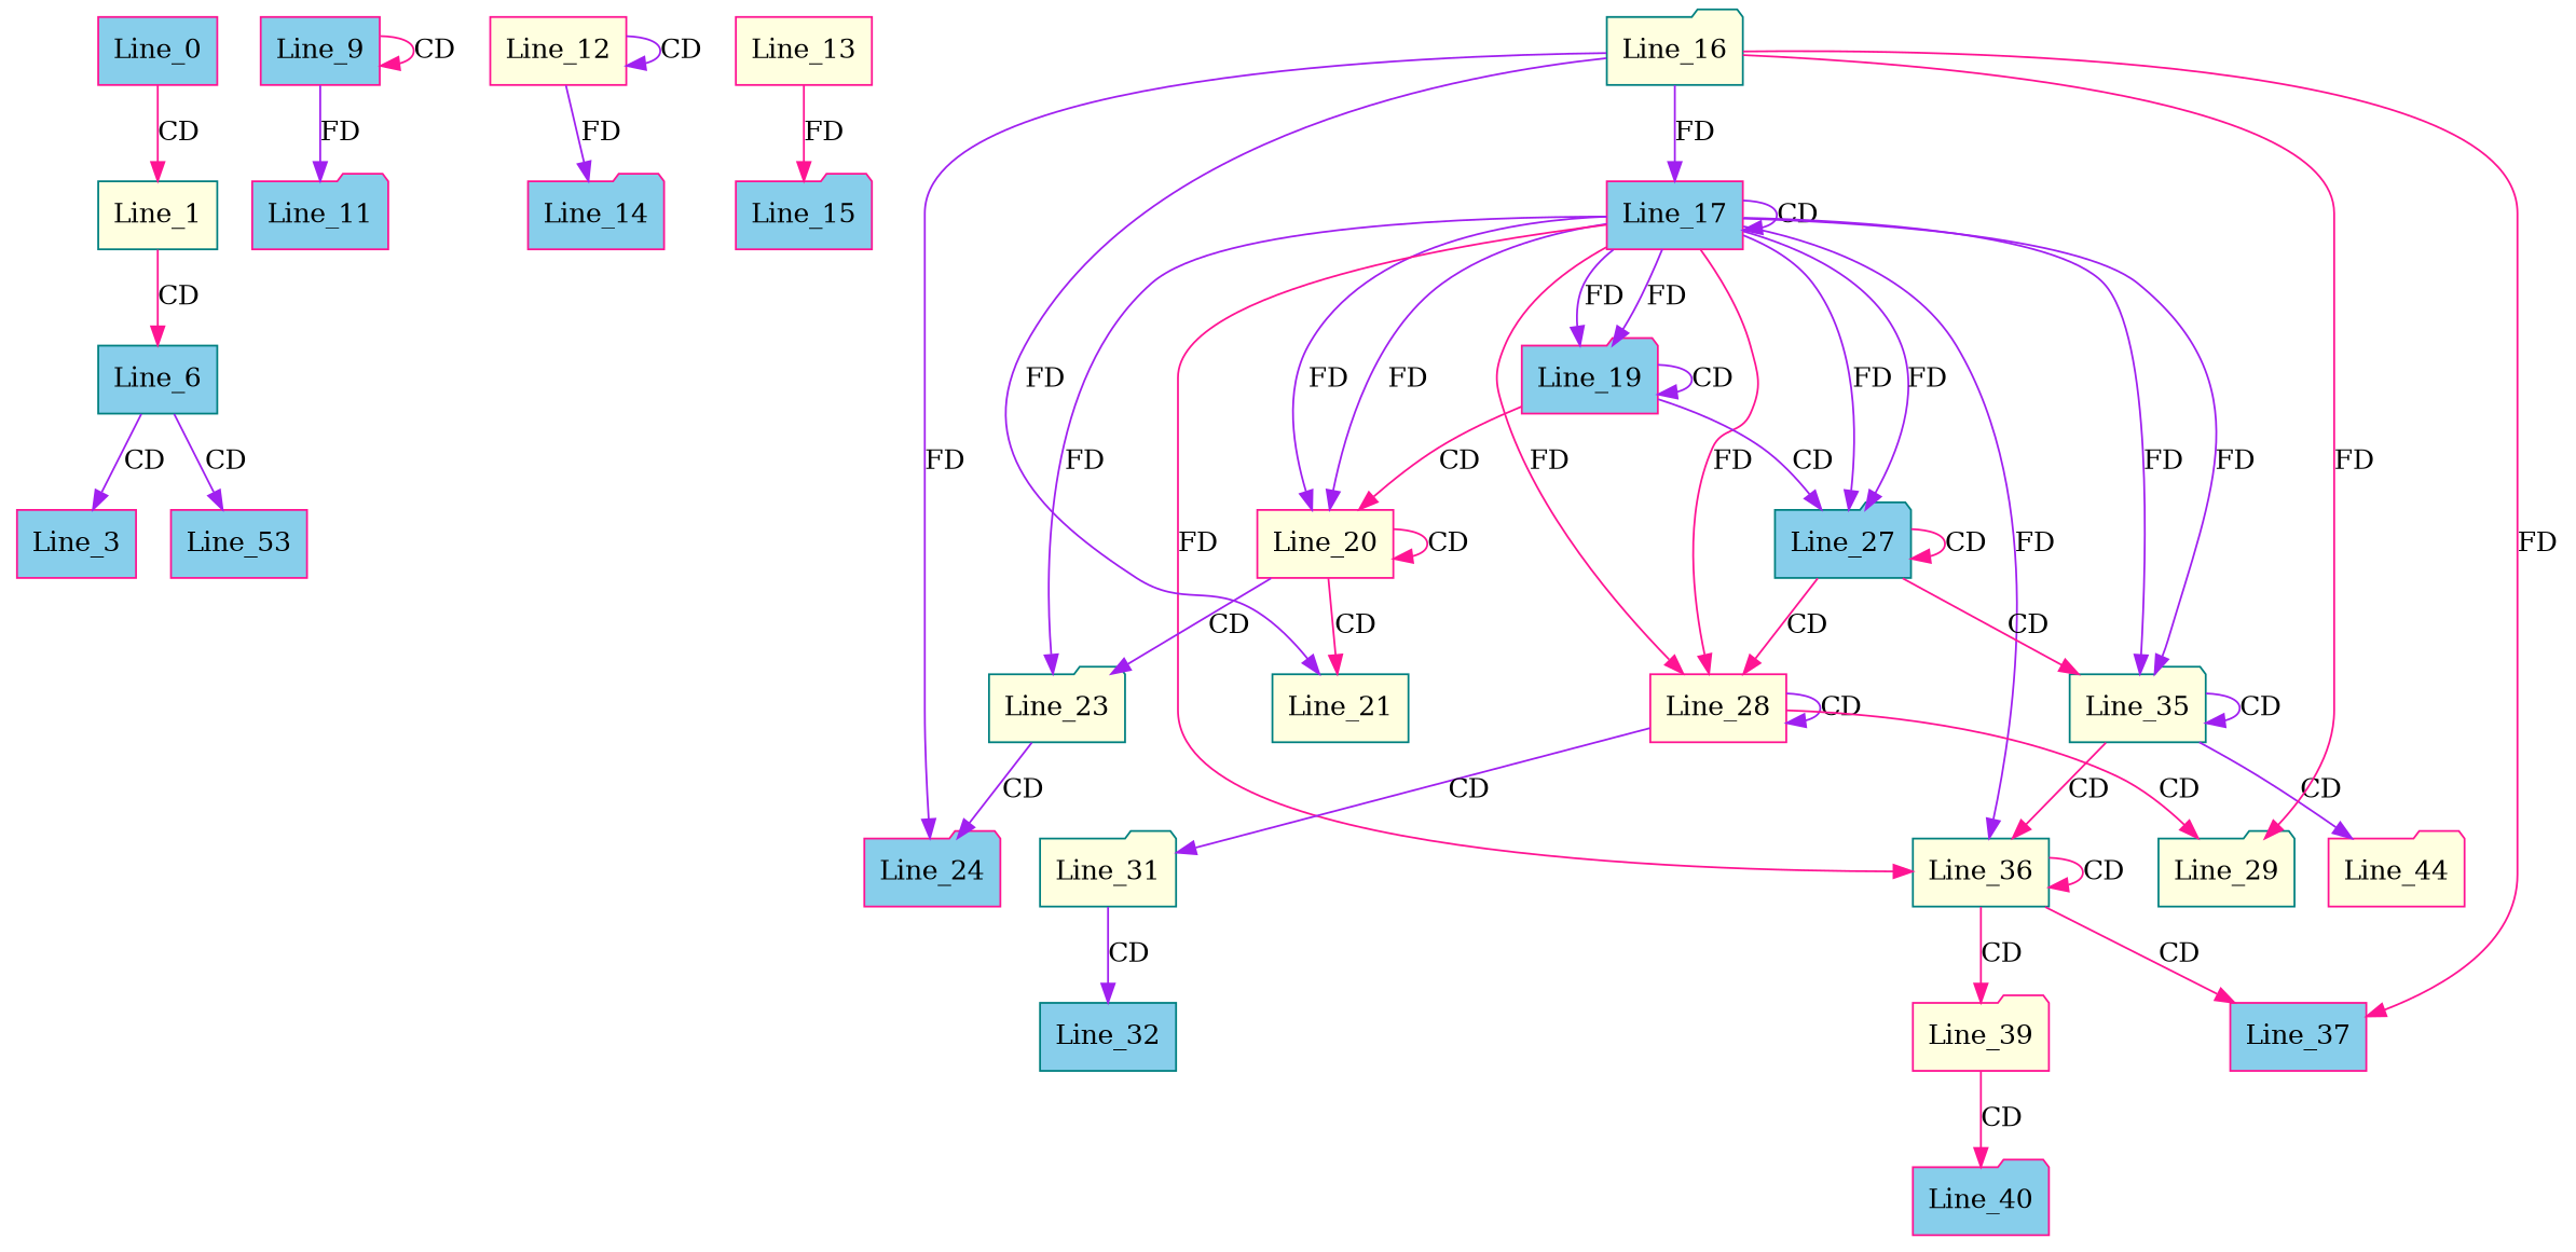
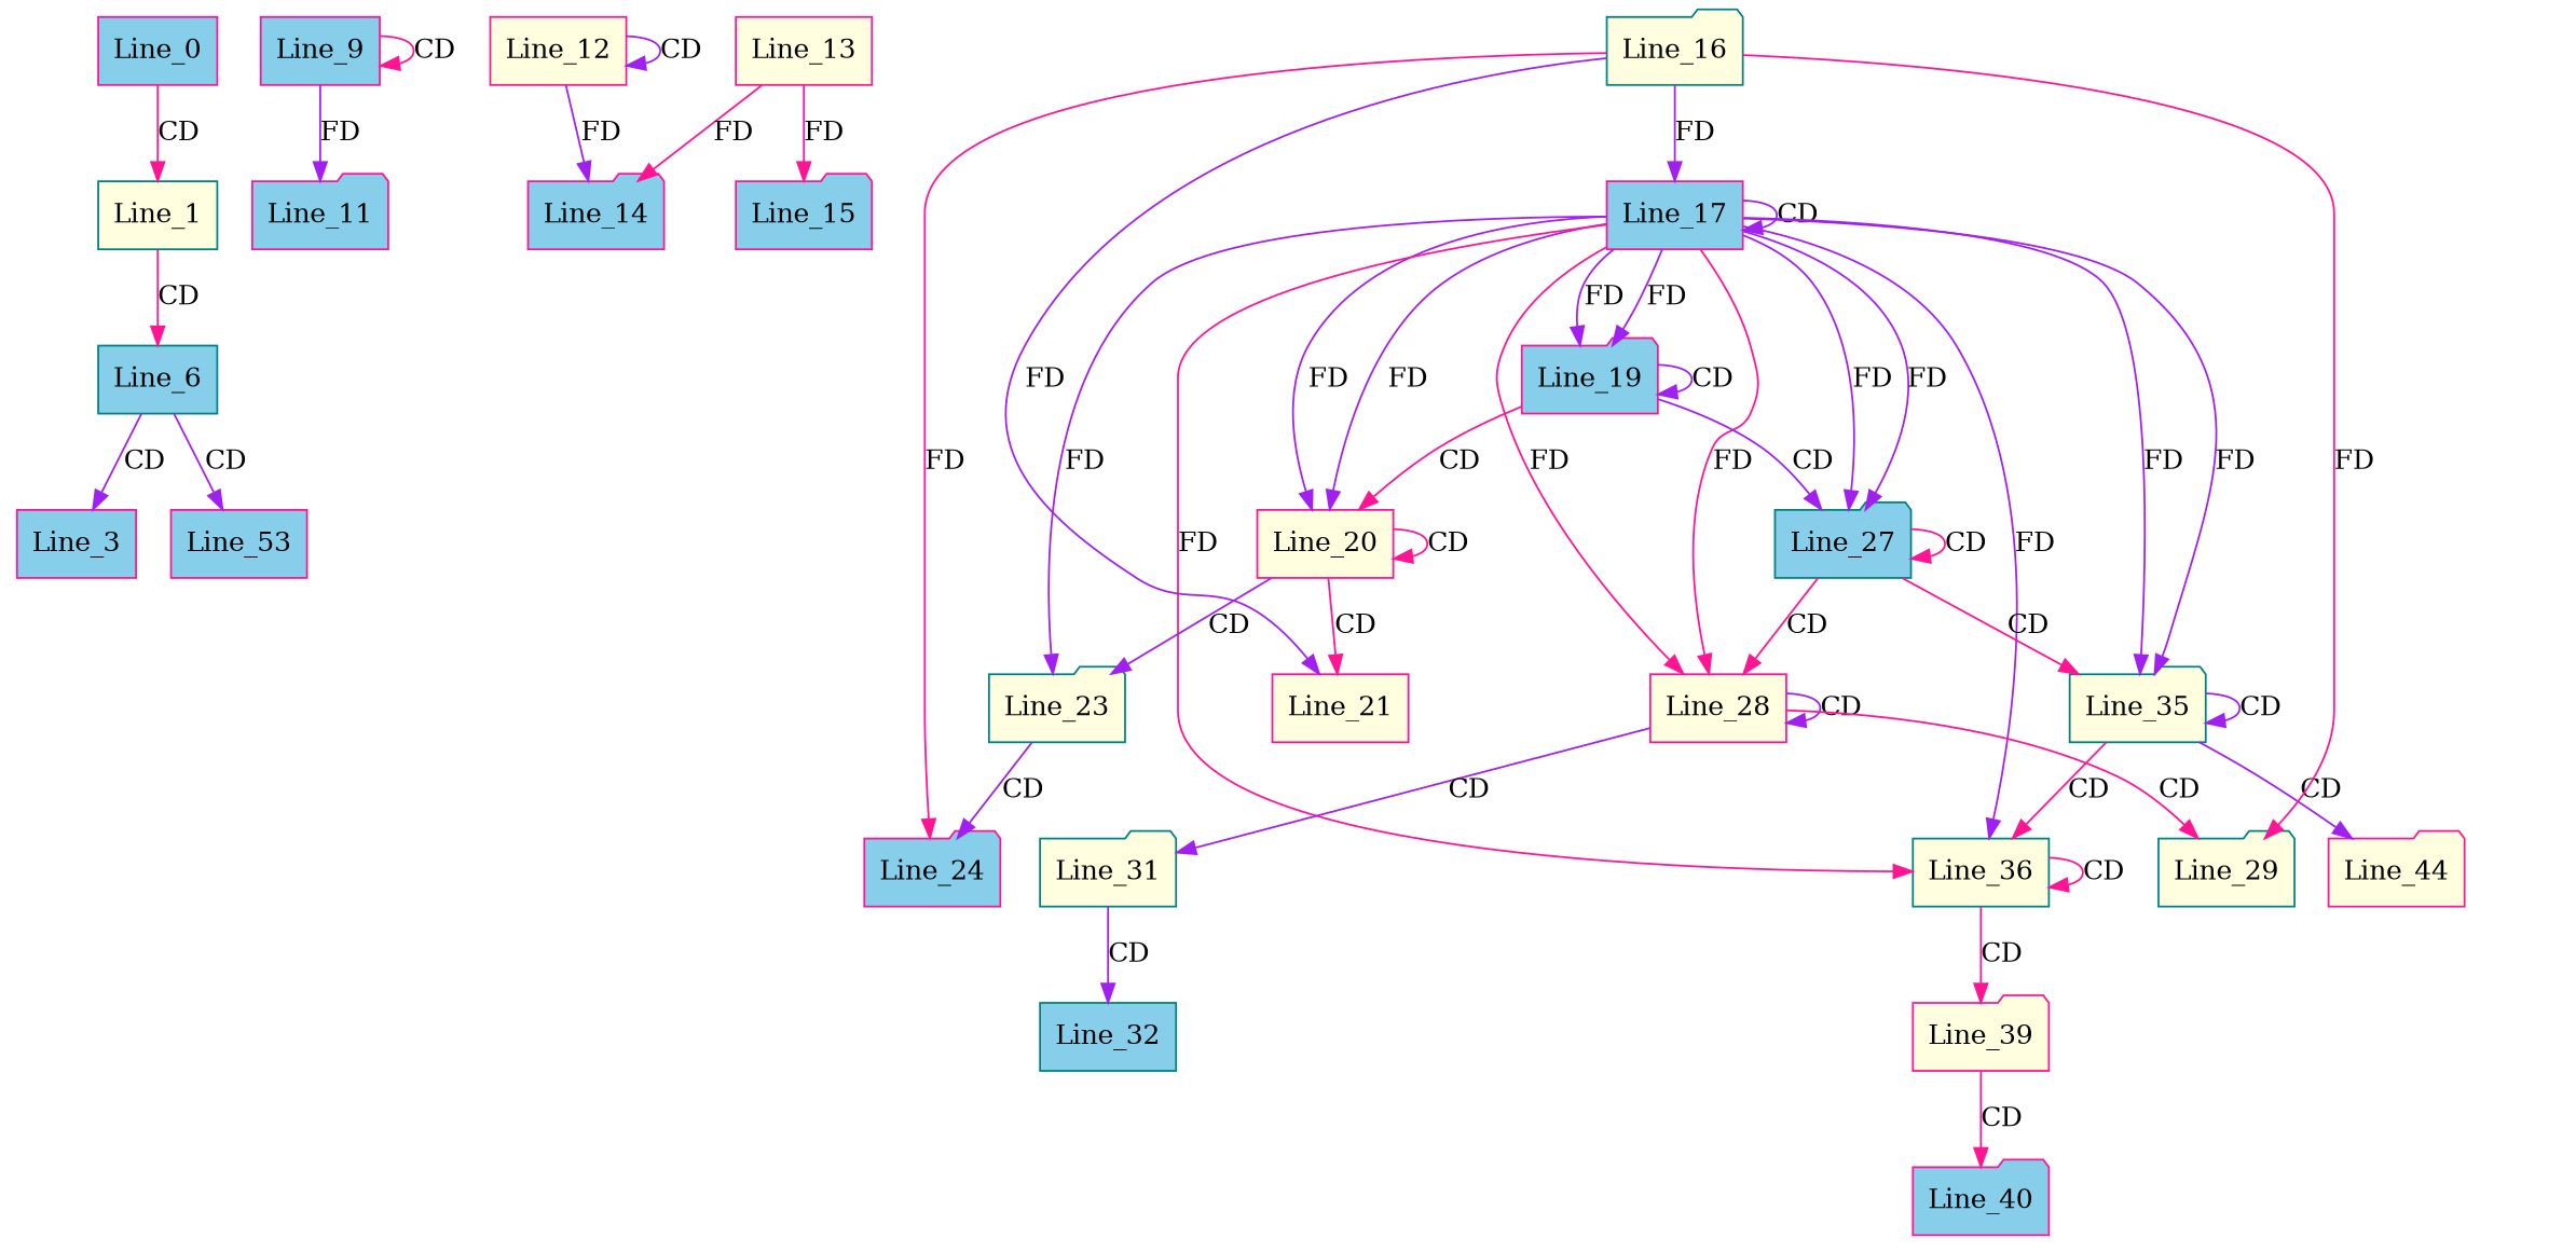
  digraph {
    node [color=deeppink fillcolor=skyblue shape=box style=filled]
    edge [color=purple]
    Line_1 [color=teal fillcolor=lightyellow]
    Line_0
    n3 [color=teal label=Line_6]
    Line_3
    Line_53
    Line_9
    Line_11 [shape=folder]
    Line_12 [fillcolor=lightyellow]
    Line_14 [shape=folder]
    Line_13 [fillcolor=lightyellow]
    Line_15 [shape=folder]
    Line_17
    Line_19 [shape=folder]
    Line_20 [fillcolor=lightyellow]
    Line_23 [color=teal fillcolor=lightyellow shape=folder]
    Line_27 [color=teal shape=folder]
    Line_28 [fillcolor=lightyellow]
    Line_35 [color=teal fillcolor=lightyellow shape=folder]
    Line_36 [color=teal fillcolor=lightyellow]
-   Line_21 [color=teal fillcolor=lightyellow]
+   Line_21 [fillcolor=lightyellow]
    Line_24 [shape=folder]
    Line_29 [color=teal fillcolor=lightyellow shape=folder]
    Line_31 [color=teal fillcolor=lightyellow shape=folder]
    Line_44 [fillcolor=lightyellow shape=folder]
-   Line_37
    Line_39 [fillcolor=lightyellow shape=folder]
    Line_16 [color=teal fillcolor=lightyellow shape=folder]
    Line_32 [color=teal]
    Line_40 [shape=folder]
    Line_1 -> n3 [color=deeppink label=CD]
    Line_0 -> Line_1 [color=deeppink label=CD]
    n3 -> Line_3 [label=CD]
    n3 -> Line_53 [label=CD]
    Line_9 -> Line_9 [color=deeppink label=CD]
    Line_9 -> Line_11 [label=FD]
    Line_12 -> Line_12 [label=CD]
    Line_12 -> Line_14 [label=FD]
+   Line_13 -> Line_14 [color=deeppink label=FD]
    Line_13 -> Line_15 [color=deeppink label=FD]
    Line_17 -> Line_17 [label=CD]
    Line_17 -> Line_19 [label=FD]
    Line_17 -> Line_19 [label=FD]
    Line_17 -> Line_20 [label=FD]
    Line_17 -> Line_20 [label=FD]
    Line_17 -> Line_23 [label=FD]
    Line_17 -> Line_27 [label=FD]
    Line_17 -> Line_27 [label=FD]
    Line_17 -> Line_28 [color=deeppink label=FD]
    Line_17 -> Line_28 [color=deeppink label=FD]
    Line_17 -> Line_35 [label=FD]
    Line_17 -> Line_35 [label=FD]
    Line_17 -> Line_36 [color=deeppink label=FD]
    Line_17 -> Line_36 [label=FD]
    Line_19 -> Line_19 [label=CD]
    Line_19 -> Line_20 [color=deeppink label=CD]
    Line_19 -> Line_27 [label=CD]
    Line_20 -> Line_20 [color=deeppink label=CD]
    Line_20 -> Line_23 [label=CD]
    Line_20 -> Line_21 [color=deeppink label=CD]
    Line_23 -> Line_24 [label=CD]
    Line_27 -> Line_27 [color=deeppink label=CD]
    Line_27 -> Line_28 [color=deeppink label=CD]
    Line_27 -> Line_35 [color=deeppink label=CD]
    Line_28 -> Line_28 [label=CD]
    Line_28 -> Line_29 [color=deeppink label=CD]
    Line_28 -> Line_31 [label=CD]
    Line_35 -> Line_35 [label=CD]
    Line_35 -> Line_36 [color=deeppink label=CD]
    Line_35 -> Line_44 [label=CD]
    Line_36 -> Line_36 [color=deeppink label=CD]
-   Line_36 -> Line_37 [color=deeppink label=CD]
    Line_36 -> Line_39 [color=deeppink label=CD]
    Line_31 -> Line_32 [label=CD]
    Line_39 -> Line_40 [color=deeppink label=CD]
    Line_16 -> Line_17 [label=FD]
    Line_16 -> Line_21 [label=FD]
-   Line_16 -> Line_24 [label=FD]
+   Line_16 -> Line_24 [color=deeppink label=FD]
    Line_16 -> Line_29 [color=deeppink label=FD]
-   Line_16 -> Line_37 [color=deeppink label=FD]
  }
